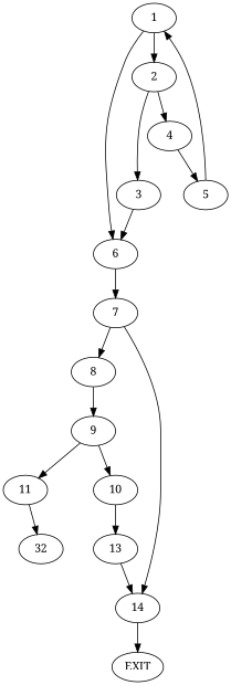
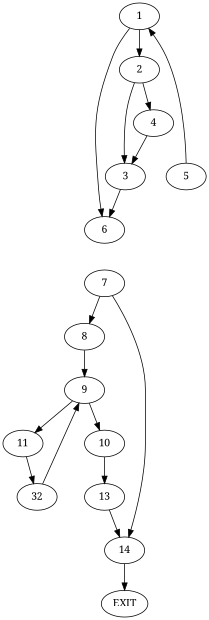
  digraph {
    fontname="Noto Serif"
    node [fontname="Noto Serif"]
    edge [fontname="Noto Serif"]
    1
    2
    6
    3
    4
    7
    5
    8
    14
    9
    n11 [label=EXIT]
    10
    11
    13
    n15 [label=32]
    1 -> 2
    1 -> 6
    2 -> 3
    2 -> 4
-   6 -> 7
    3 -> 6
-   4 -> 5
+   4 -> 3
    7 -> 8
    7 -> 14
    5 -> 1
    8 -> 9
    14 -> n11
    9 -> 10
    9 -> 11
    10 -> 13
    11 -> n15
    13 -> 14
+   n15 -> 9
  }
